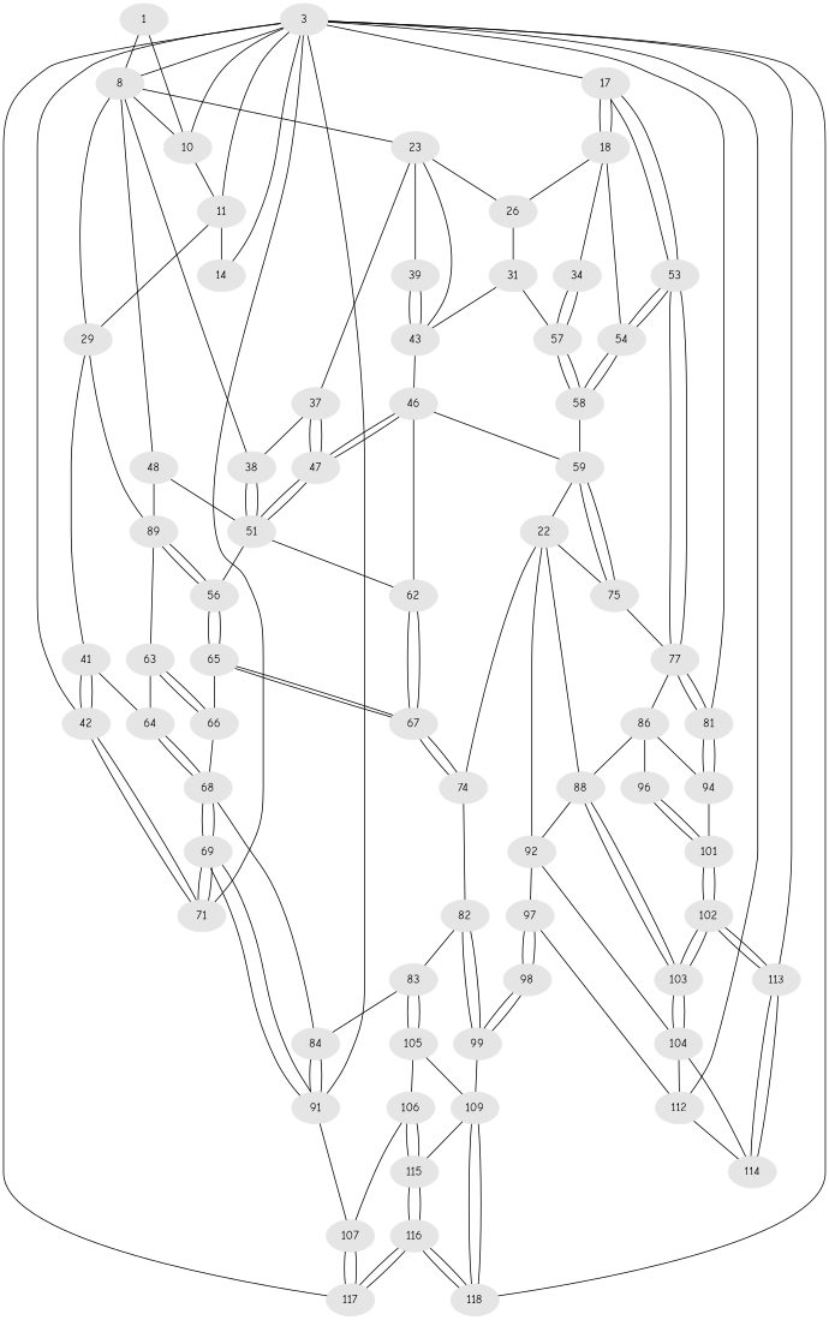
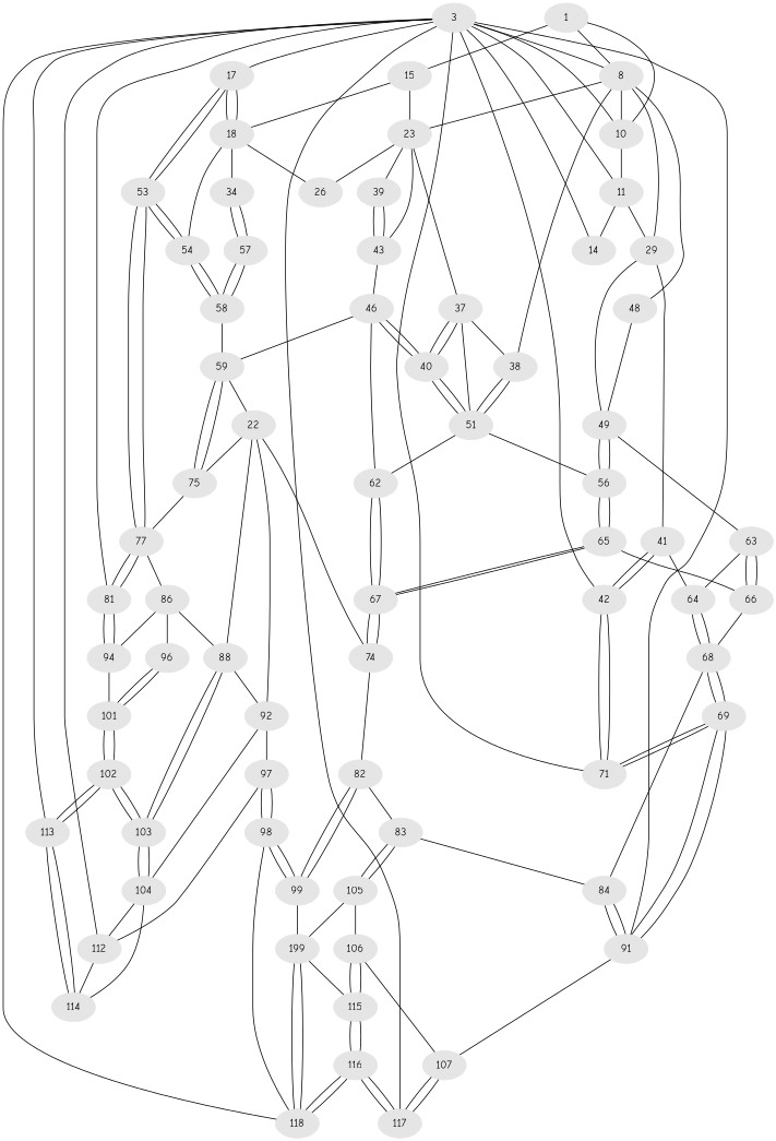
  graph {
    fontname="Comic Neue"
    node [color=gray90 fontname="Comic Neue" style=filled]
    edge [fontname="Comic Neue"]
    1 [super="+7+2"]
    8 [super="+21"]
+   15 [super="+16"]
    10
    3 [super="+79+4"]
    11 [super="+12+25"]
    14
    17
    42
    n10 [label=71]
    81
    91 [super="+108"]
    112 [super="+121"]
    113
    117
    118 [super="+119"]
    23 [super="+24"]
    29 [super="+40"]
    38
    48
    18 [super="+33+19"]
    53
    94
    107
    114
    26 [super="+30"]
    37
    39
    43 [super="+44"]
    41
-   49 [super="+50" label=89]
+   49 [super="+50"]
    51 [super="+52"]
    34
    54
    77 [super="+78"]
-   31 [super="+45"]
    57
    58
-   47
+   47 [label=40]
    46 [super="+61"]
    64
    56
    63
    62
    68 [super="+71"]
    59 [super="+60"]
    n47 [label=22 super="+76+73"]
    75
    67
    65
    66
    86 [super="+95+87"]
    74
    88 [super="+89"]
    92 [super="+93+100"]
    69
    84
    82
    103
    97
    104 [super="+111"]
    83
    99
    96
    101
    105
-   109 [super="+110"]
+   109 [super="+110" label=199]
    106
    98
    102
    115
    116
    1 -- 8
+   1 -- 15 [weight=2]
    1 -- 10
    8 -- 10
    8 -- 23
    8 -- 29
    8 -- 38
    8 -- 48
+   15 -- 23
+   15 -- 18
    10 -- 11
    3 -- 8
    3 -- 10
    3 -- 11
    3 -- 14
    3 -- 17
    3 -- 42
    3 -- n10
    3 -- 81
    3 -- 91
    3 -- 112
    3 -- 113
    3 -- 117
    3 -- 118
    11 -- 14 [weight=2]
    11 -- 29
    17 -- 18
    17 -- 18
    17 -- 53
    17 -- 53
    42 -- n10
    42 -- n10
    81 -- 94
    81 -- 94
    91 -- 107
    112 -- 114
    113 -- 114
    113 -- 114
    23 -- 26
    23 -- 37
    23 -- 39
    23 -- 43
    29 -- 41
    29 -- 49
    38 -- 51
    38 -- 51
    48 -- 49
-   48 -- 51
+   37 -- 51
    18 -- 26
    18 -- 34
    18 -- 54
    53 -- 54
    53 -- 54
    53 -- 77
    53 -- 77
    94 -- 101
    107 -- 117
    107 -- 117
-   26 -- 31
    37 -- 38
    37 -- 47
    37 -- 47
    39 -- 43
    39 -- 43
    43 -- 46
    41 -- 42
    41 -- 42
    41 -- 64
    49 -- 56
    49 -- 56
    49 -- 63
    51 -- 56
    51 -- 62
    34 -- 57
    34 -- 57
    54 -- 58
    54 -- 58
    77 -- 81
    77 -- 81
    77 -- 86
-   31 -- 43
-   31 -- 57
    57 -- 58
    57 -- 58
    58 -- 59
    47 -- 51
    47 -- 51
    46 -- 47
    46 -- 47
    46 -- 62
    46 -- 59
    64 -- 68
    64 -- 68
    56 -- 65
    56 -- 65
    63 -- 64
    63 -- 66
    63 -- 66
    62 -- 67
    62 -- 67
    68 -- 69
    68 -- 69
    68 -- 84
    59 -- n47
    59 -- 75
    59 -- 75
    n47 -- 75
    n47 -- 74
    n47 -- 88
    n47 -- 92 [weight=2]
    75 -- 77
    67 -- 74
    67 -- 74
    65 -- 67
    65 -- 67
    65 -- 66
    66 -- 68
    86 -- 94
    86 -- 88
    86 -- 96 [weight=2]
    74 -- 82
    88 -- 92
    88 -- 103
    88 -- 103
    92 -- 97
    92 -- 104
    69 -- n10
    69 -- n10
    69 -- 91
    69 -- 91
    84 -- 91
    84 -- 91
    82 -- 83
    82 -- 99
    82 -- 99
    103 -- 104
    103 -- 104
    97 -- 112
    97 -- 98
    97 -- 98
    104 -- 112
    104 -- 114
    83 -- 84
    83 -- 105
    83 -- 105
    99 -- 109
    96 -- 101
    96 -- 101
    101 -- 102
    101 -- 102
    105 -- 109
    105 -- 106
    109 -- 118
    109 -- 118
    109 -- 115
    106 -- 107
    106 -- 115
    106 -- 115
+   98 -- 118
    98 -- 99
    98 -- 99
    102 -- 113
    102 -- 113
    102 -- 103
    102 -- 103
    115 -- 116
    115 -- 116
    116 -- 117
    116 -- 117
    116 -- 118
    116 -- 118
  }
